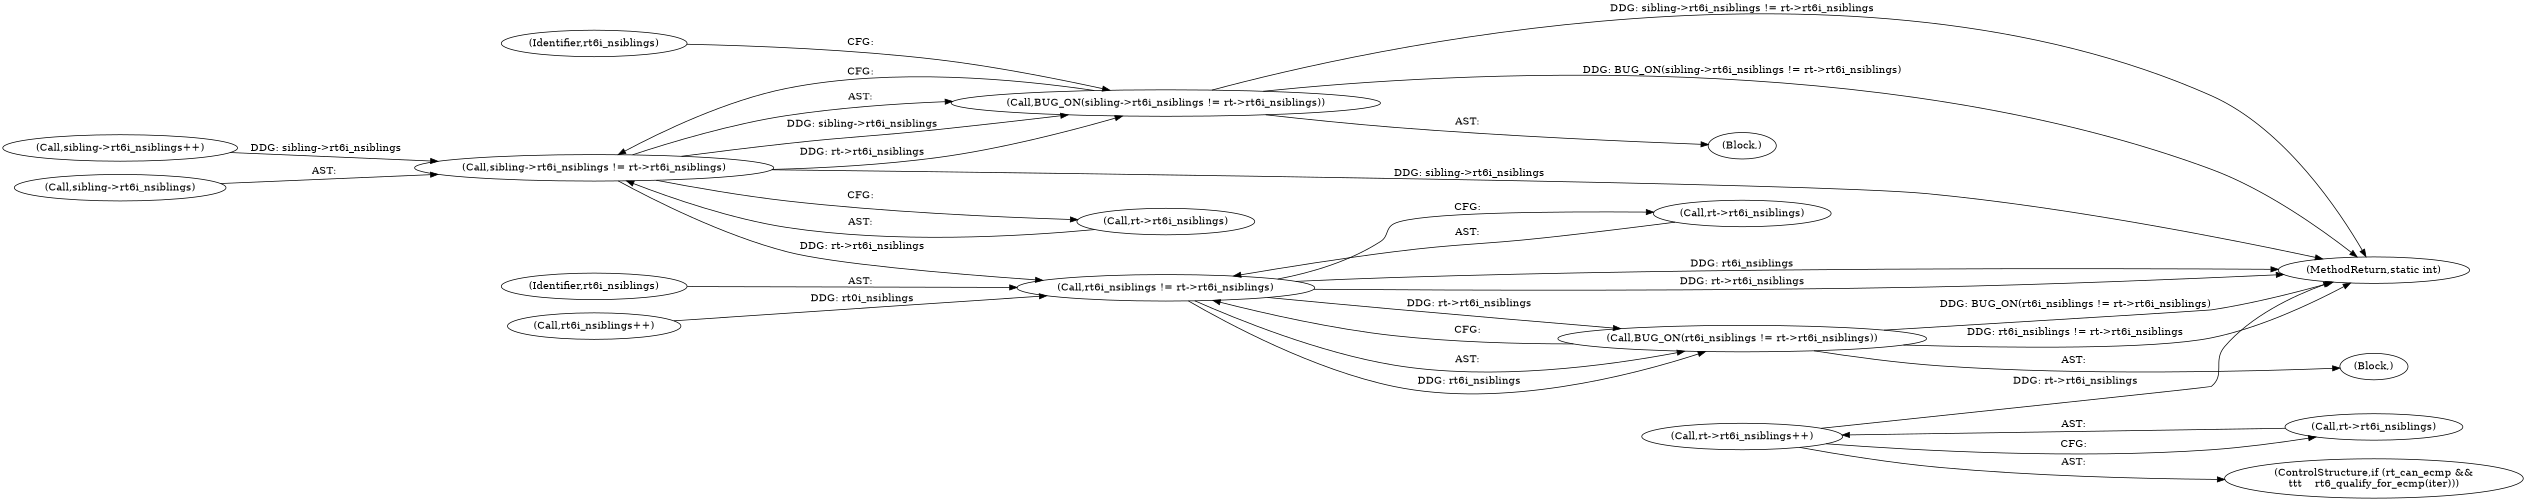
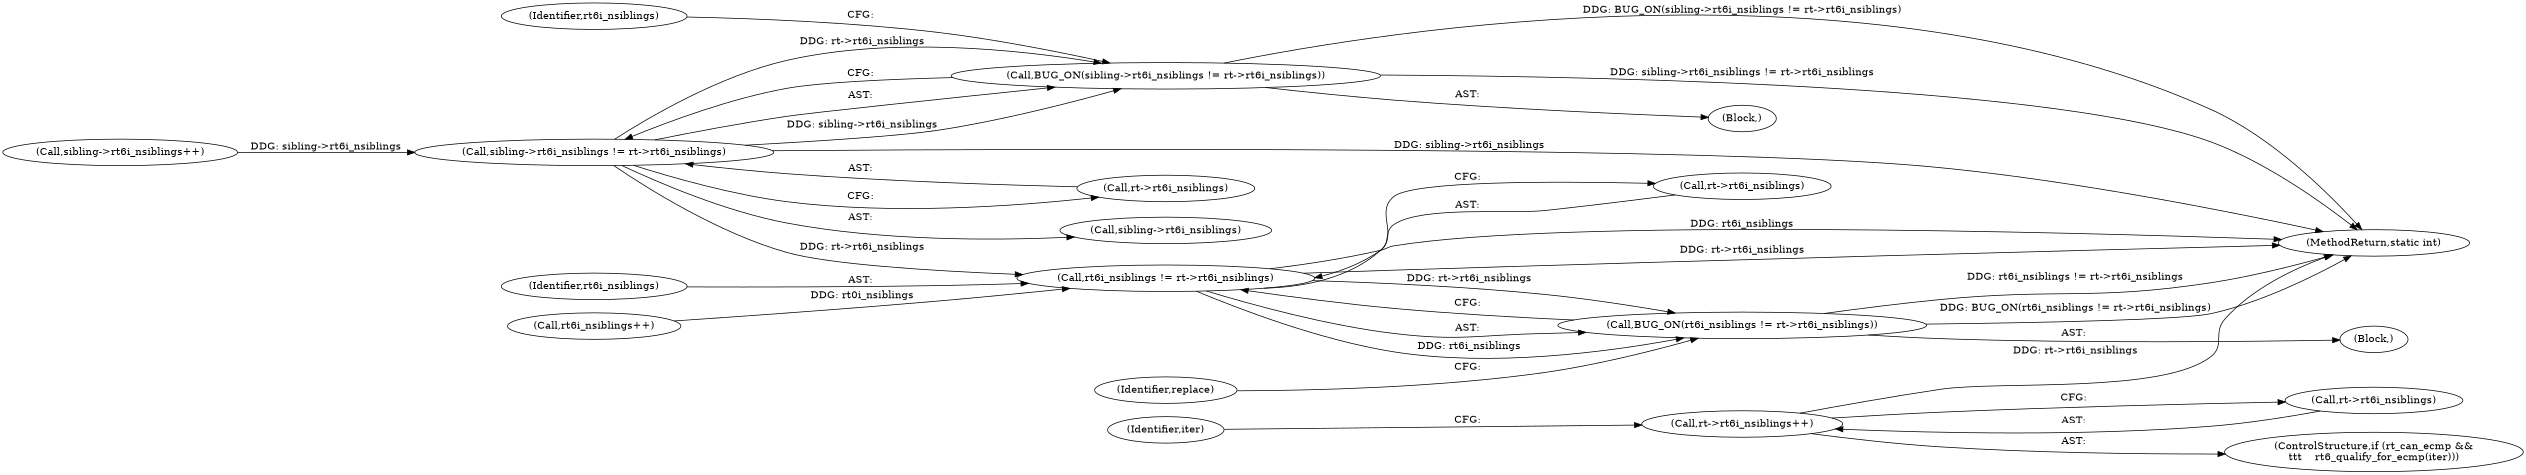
  digraph {
    rankdir=LR
    n1 [label="(Call,rt->rt6i_nsiblings++)"]
    n2 [label="(MethodReturn,static int)"]
    n3 [label="(Call,rt->rt6i_nsiblings)"]
    n4 [label="(ControlStructure,if (rt_can_ecmp &&\n\t\t\t    rt6_qualify_for_ecmp(iter)))"]
    n5 [label="(Call,sibling->rt6i_nsiblings != rt->rt6i_nsiblings)"]
    n6 [label="(Call,BUG_ON(sibling->rt6i_nsiblings != rt->rt6i_nsiblings))"]
    n7 [label="(Call,rt6i_nsiblings != rt->rt6i_nsiblings)"]
    n8 [label="(Call,rt->rt6i_nsiblings)"]
    n9 [label="(Block,)"]
    n10 [label="(Call,BUG_ON(rt6i_nsiblings != rt->rt6i_nsiblings))"]
    n11 [label="(Call,rt->rt6i_nsiblings)"]
    n12 [label="(Block,)"]
    n13 [label="(Call,sibling->rt6i_nsiblings++)"]
    n14 [label="(Call,sibling->rt6i_nsiblings)"]
    n15 [label="(Identifier,rt6i_nsiblings)"]
    n16 [label="(Identifier,rt6i_nsiblings)"]
+   n17 [label="(Identifier,replace)"]
    n18 [label="(Call,rt6i_nsiblings++)"]
+   n19 [label="(Identifier,iter)"]
    n1 -> n2 [label="DDG: rt->rt6i_nsiblings"]
    n1 -> n3 [label="CFG: "]
    n1 -> n4 [label="AST: "]
    n3 -> n1 [label="AST: "]
    n5 -> n2 [label="DDG: sibling->rt6i_nsiblings"]
    n5 -> n6 [label="AST: "]
    n5 -> n6 [label="DDG: sibling->rt6i_nsiblings"]
    n5 -> n6 [label="DDG: rt->rt6i_nsiblings"]
    n5 -> n7 [label="DDG: rt->rt6i_nsiblings"]
    n5 -> n8 [label="CFG: "]
    n6 -> n2 [label="DDG: sibling->rt6i_nsiblings != rt->rt6i_nsiblings"]
    n6 -> n2 [label="DDG: BUG_ON(sibling->rt6i_nsiblings != rt->rt6i_nsiblings)"]
    n6 -> n5 [label="CFG: "]
    n6 -> n9 [label="AST: "]
    n7 -> n2 [label="DDG: rt6i_nsiblings"]
    n7 -> n2 [label="DDG: rt->rt6i_nsiblings"]
    n7 -> n10 [label="AST: "]
    n7 -> n10 [label="DDG: rt6i_nsiblings"]
    n7 -> n10 [label="DDG: rt->rt6i_nsiblings"]
    n7 -> n11 [label="CFG: "]
    n8 -> n5 [label="AST: "]
    n10 -> n2 [label="DDG: rt6i_nsiblings != rt->rt6i_nsiblings"]
    n10 -> n2 [label="DDG: BUG_ON(rt6i_nsiblings != rt->rt6i_nsiblings)"]
    n10 -> n7 [label="CFG: "]
    n10 -> n12 [label="AST: "]
    n11 -> n7 [label="AST: "]
    n13 -> n5 [label="DDG: sibling->rt6i_nsiblings"]
-   n14 -> n5 [label="AST: "]
+   n5 -> n14 [label="AST: "]
    n15 -> n7 [label="AST: "]
    n16 -> n6 [label="CFG: "]
+   n17 -> n10 [label="CFG: "]
    n18 -> n7 [label="DDG: rt0i_nsiblings"]
+   n19 -> n1 [label="CFG: "]
  }
